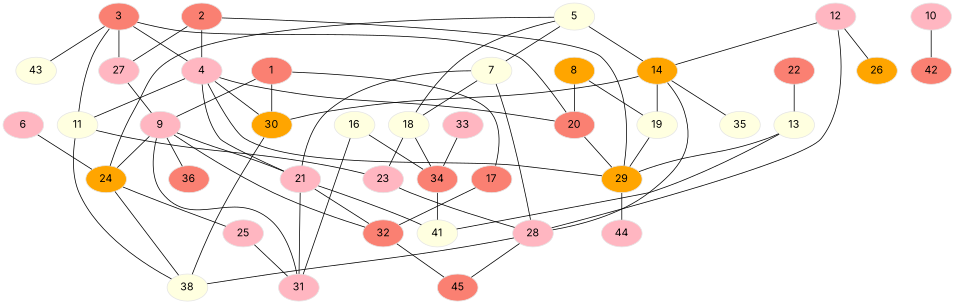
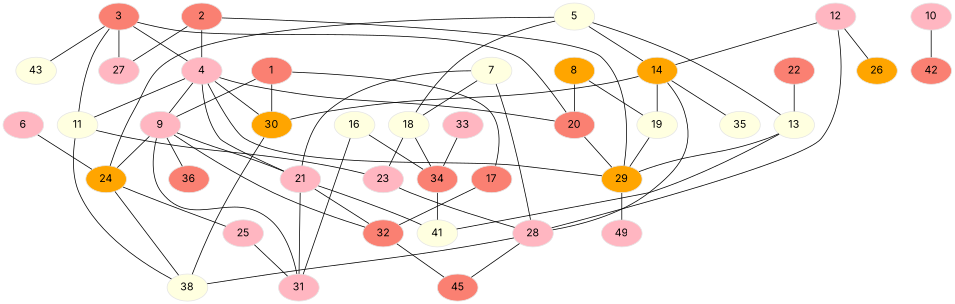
  graph {
    fontname=Inter
    node [color=gray90 fillcolor=lightpink fontname=Inter style=filled]
    edge [fontname=Inter weight=1.0]
    1 [fillcolor=salmon]
    9
    17 [fillcolor=salmon]
    30 [fillcolor=orange]
    21
    24 [fillcolor=orange]
    31
    32 [fillcolor=salmon]
    36 [fillcolor=salmon]
    38 [fillcolor=lightyellow]
    2 [fillcolor=salmon]
    4
    27
    29 [fillcolor=orange]
    11 [fillcolor=lightyellow]
    20 [fillcolor=salmon]
-   44
+   44 [label=49]
    3 [fillcolor=salmon]
    43 [fillcolor=lightyellow]
    23
    41 [fillcolor=lightyellow]
    5 [fillcolor=lightyellow]
    7 [fillcolor=lightyellow]
    14 [fillcolor=orange]
    18 [fillcolor=lightyellow]
    28
    19 [fillcolor=lightyellow]
    35 [fillcolor=lightyellow]
    34 [fillcolor=salmon]
    25
    6
    45 [fillcolor=salmon]
    8 [fillcolor=orange]
    42 [fillcolor=salmon]
    10
    12
    26 [fillcolor=orange]
    13 [fillcolor=lightyellow]
    16 [fillcolor=lightyellow]
    22 [fillcolor=salmon]
    33
    1 -- 9
    1 -- 17
    1 -- 30
    9 -- 21
    9 -- 24
    9 -- 31
    9 -- 32 [weight=2.0]
    9 -- 36
    17 -- 32
    30 -- 38 [weight=2.0]
    21 -- 31
    21 -- 32 [weight=2.0]
    21 -- 41
    24 -- 38 [weight=2.0]
    24 -- 25
    32 -- 45
    2 -- 4
    2 -- 27
    2 -- 29
-   27 -- 9
+   4 -- 9
    4 -- 30
    4 -- 21
    4 -- 29
    4 -- 11
    4 -- 20
    29 -- 44
    11 -- 38
    11 -- 23
    20 -- 29
    3 -- 4
    3 -- 27
    3 -- 11
    3 -- 20
    3 -- 43
    23 -- 28
    5 -- 24
-   5 -- 7
+   5 -- 13
    5 -- 14 [weight=2.0]
    5 -- 18
    7 -- 21
    7 -- 18
    7 -- 28 [weight=2.0]
    14 -- 30
    14 -- 28
    14 -- 19
    14 -- 35
    18 -- 23
    18 -- 34
    28 -- 38
    28 -- 45
    19 -- 29
    34 -- 41
    25 -- 31
    6 -- 24
    8 -- 20
    8 -- 19
    10 -- 42
    12 -- 14
    12 -- 28 [weight=2.0]
    12 -- 26
    13 -- 29 [weight=2.0]
    13 -- 41
    16 -- 31
    16 -- 34
    22 -- 13
    33 -- 34
  }
